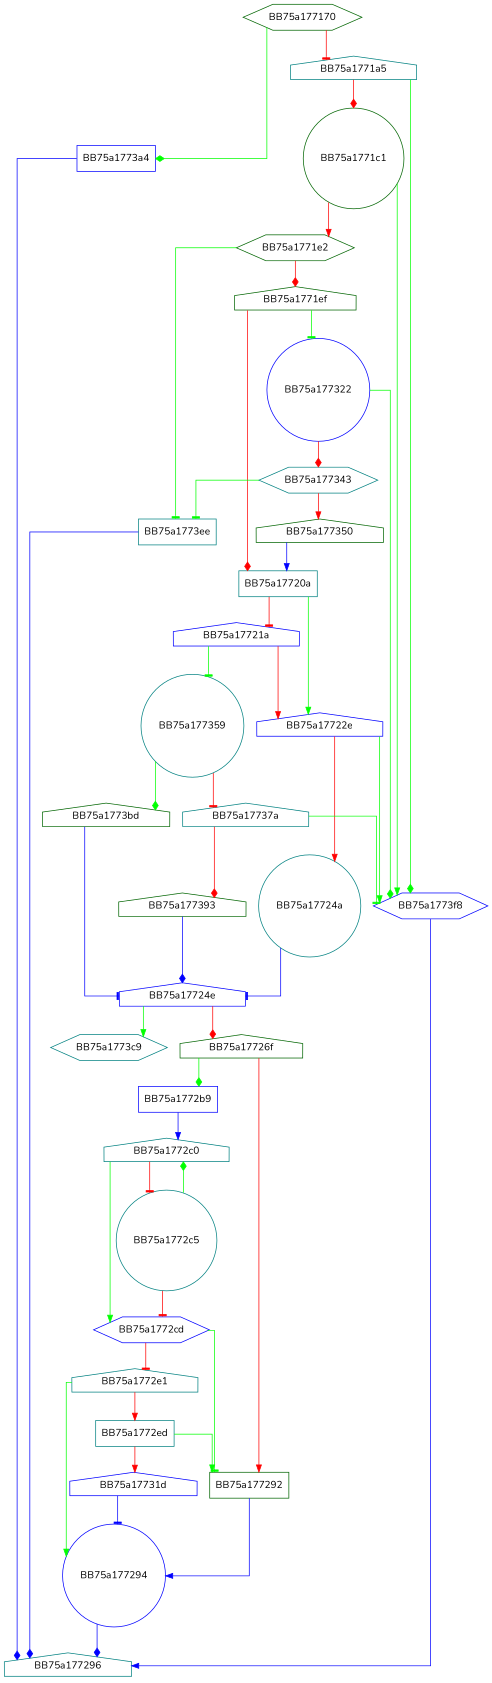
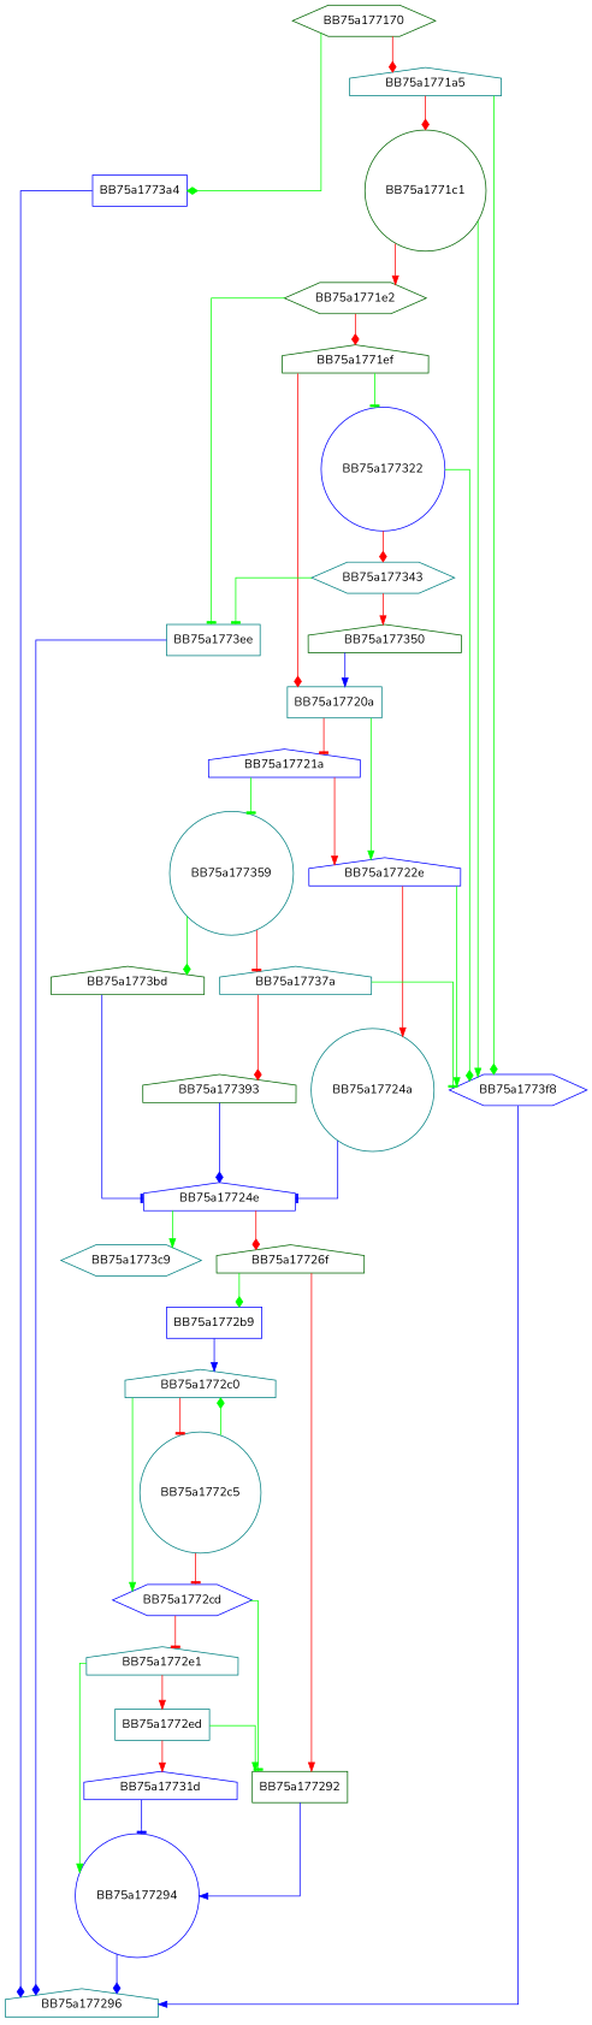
  digraph {
    fontname=Nunito
    splines=ortho
    node [color=teal fontname=Nunito shape=house]
    edge [arrowhead=normal color=green fontname=Nunito]
    BB75a177170 [color=darkgreen shape=hexagon]
    BB75a1773a4 [color=blue shape=box]
    BB75a1771a5
    BB75a177296
    BB75a1773f8 [color=blue shape=hexagon]
    BB75a1771c1 [color=darkgreen shape=circle]
    BB75a1771e2 [color=darkgreen shape=hexagon]
    BB75a1773ee [shape=box]
    BB75a1771ef [color=darkgreen]
    BB75a177322 [color=blue shape=circle]
    BB75a17720a [shape=box]
    BB75a177343 [shape=hexagon]
    BB75a17722e [color=blue]
    BB75a17721a [color=blue]
    BB75a177350 [color=darkgreen]
    BB75a17724a [shape=circle]
    BB75a177359 [shape=circle]
    BB75a17724e [color=blue]
    BB75a1773bd [color=darkgreen]
    BB75a17737a
    BB75a177393 [color=darkgreen]
    BB75a1773c9 [shape=hexagon]
    BB75a17726f [color=darkgreen]
    BB75a1772b9 [color=blue shape=box]
    BB75a177292 [color=darkgreen shape=box]
    BB75a1772c0
    BB75a177294 [color=blue shape=circle]
    BB75a1772cd [color=blue shape=hexagon]
    BB75a1772c5 [shape=circle]
    BB75a1772e1
    BB75a1772ed [shape=box]
    BB75a17731d [color=blue]
    BB75a177170 -> BB75a1773a4 [arrowhead=diamond]
-   BB75a177170 -> BB75a1771a5 [arrowhead=tee color=red]
+   BB75a177170 -> BB75a1771a5 [arrowhead=diamond color=red]
    BB75a1773a4 -> BB75a177296 [arrowhead=diamond color=blue]
    BB75a1771a5 -> BB75a1773f8 [arrowhead=diamond]
    BB75a1771a5 -> BB75a1771c1 [arrowhead=diamond color=red]
    BB75a1773f8 -> BB75a177296 [color=blue]
    BB75a1771c1 -> BB75a1773f8
    BB75a1771c1 -> BB75a1771e2 [color=red]
    BB75a1771e2 -> BB75a1773ee [arrowhead=tee]
    BB75a1771e2 -> BB75a1771ef [arrowhead=diamond color=red]
    BB75a1773ee -> BB75a177296 [arrowhead=diamond color=blue]
    BB75a1771ef -> BB75a177322 [arrowhead=tee]
    BB75a1771ef -> BB75a17720a [arrowhead=diamond color=red]
    BB75a177322 -> BB75a1773f8 [arrowhead=diamond]
    BB75a177322 -> BB75a177343 [arrowhead=diamond color=red]
    BB75a17720a -> BB75a17722e
    BB75a17720a -> BB75a17721a [arrowhead=tee color=red]
    BB75a177343 -> BB75a1773ee [arrowhead=tee]
    BB75a177343 -> BB75a177350 [color=red]
    BB75a17722e -> BB75a1773f8
    BB75a17722e -> BB75a17724a [color=red]
    BB75a17721a -> BB75a17722e [color=red]
    BB75a17721a -> BB75a177359 [arrowhead=tee]
    BB75a177350 -> BB75a17720a [color=blue]
    BB75a17724a -> BB75a17724e [arrowhead=tee color=blue]
    BB75a177359 -> BB75a1773bd [arrowhead=diamond]
    BB75a177359 -> BB75a17737a [arrowhead=tee color=red]
    BB75a17724e -> BB75a1773c9
    BB75a17724e -> BB75a17726f [arrowhead=diamond color=red]
    BB75a1773bd -> BB75a17724e [arrowhead=tee color=blue]
    BB75a17737a -> BB75a1773f8 [arrowhead=tee]
    BB75a17737a -> BB75a177393 [arrowhead=diamond color=red]
    BB75a177393 -> BB75a17724e [arrowhead=diamond color=blue]
    BB75a17726f -> BB75a1772b9 [arrowhead=diamond]
    BB75a17726f -> BB75a177292 [color=red]
    BB75a1772b9 -> BB75a1772c0 [color=blue]
    BB75a177292 -> BB75a177294 [color=blue]
    BB75a1772c0 -> BB75a1772cd
    BB75a1772c0 -> BB75a1772c5 [arrowhead=tee color=red]
    BB75a177294 -> BB75a177296 [arrowhead=diamond color=blue]
    BB75a1772cd -> BB75a177292 [arrowhead=tee]
    BB75a1772cd -> BB75a1772e1 [arrowhead=tee color=red]
    BB75a1772c5 -> BB75a1772c0 [arrowhead=diamond]
    BB75a1772c5 -> BB75a1772cd [arrowhead=tee color=red]
    BB75a1772e1 -> BB75a177294
    BB75a1772e1 -> BB75a1772ed [color=red]
    BB75a1772ed -> BB75a177292
    BB75a1772ed -> BB75a17731d [color=red]
    BB75a17731d -> BB75a177294 [arrowhead=tee color=blue]
  }
